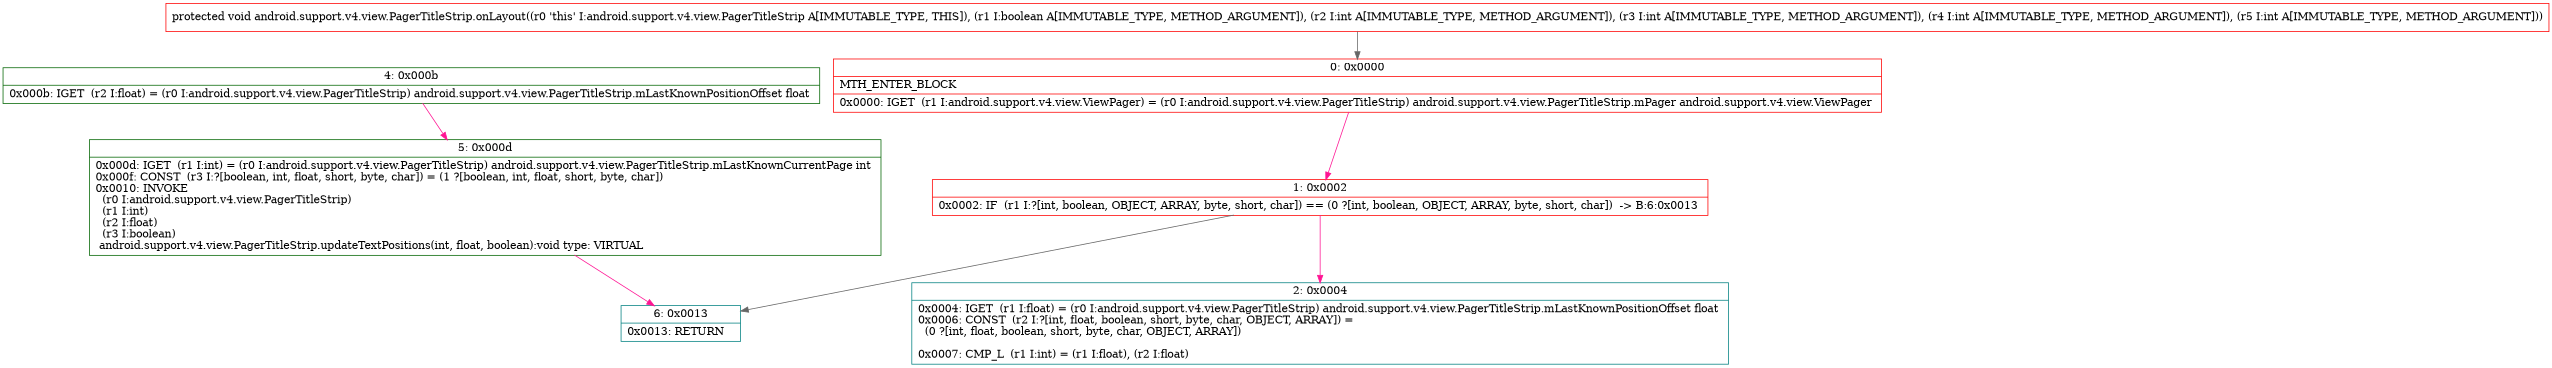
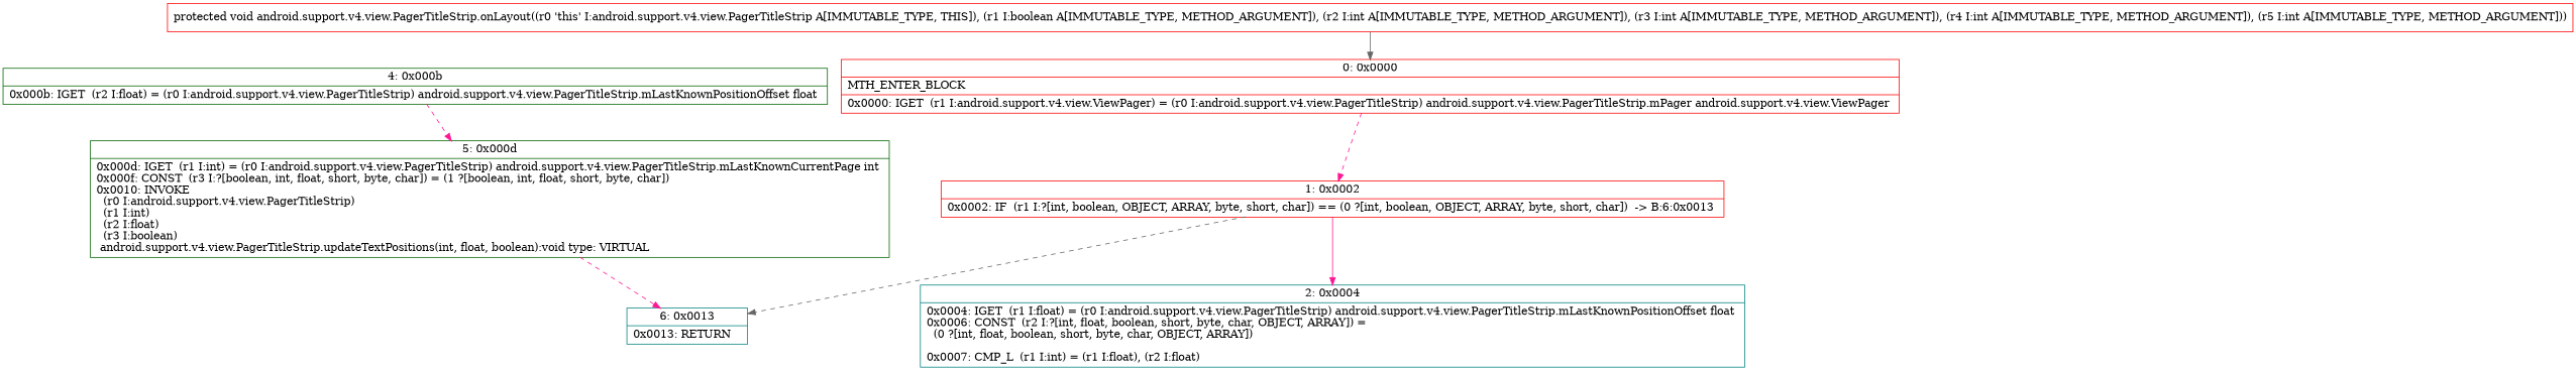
  digraph {
    node [color=red shape=record]
    edge [color=deeppink style=dashed]
    n1 [label="{0\:\ 0x0000|MTH_ENTER_BLOCK\l|0x0000: IGET  (r1 I:android.support.v4.view.ViewPager) = (r0 I:android.support.v4.view.PagerTitleStrip) android.support.v4.view.PagerTitleStrip.mPager android.support.v4.view.ViewPager \l}"]
    n2 [label="{1\:\ 0x0002|0x0002: IF  (r1 I:?[int, boolean, OBJECT, ARRAY, byte, short, char]) == (0 ?[int, boolean, OBJECT, ARRAY, byte, short, char])  \-\> B:6:0x0013 \l}"]
    n3 [color=teal label="{2\:\ 0x0004|0x0004: IGET  (r1 I:float) = (r0 I:android.support.v4.view.PagerTitleStrip) android.support.v4.view.PagerTitleStrip.mLastKnownPositionOffset float \l0x0006: CONST  (r2 I:?[int, float, boolean, short, byte, char, OBJECT, ARRAY]) = \l  (0 ?[int, float, boolean, short, byte, char, OBJECT, ARRAY])\l \l0x0007: CMP_L  (r1 I:int) = (r1 I:float), (r2 I:float) \l}"]
    n4 [color=teal label="{6\:\ 0x0013|0x0013: RETURN   \l}"]
    n5 [color=darkgreen label="{4\:\ 0x000b|0x000b: IGET  (r2 I:float) = (r0 I:android.support.v4.view.PagerTitleStrip) android.support.v4.view.PagerTitleStrip.mLastKnownPositionOffset float \l}"]
    n6 [color=darkgreen label="{5\:\ 0x000d|0x000d: IGET  (r1 I:int) = (r0 I:android.support.v4.view.PagerTitleStrip) android.support.v4.view.PagerTitleStrip.mLastKnownCurrentPage int \l0x000f: CONST  (r3 I:?[boolean, int, float, short, byte, char]) = (1 ?[boolean, int, float, short, byte, char]) \l0x0010: INVOKE  \l  (r0 I:android.support.v4.view.PagerTitleStrip)\l  (r1 I:int)\l  (r2 I:float)\l  (r3 I:boolean)\l android.support.v4.view.PagerTitleStrip.updateTextPositions(int, float, boolean):void type: VIRTUAL \l}"]
    n7 [label="{protected void android.support.v4.view.PagerTitleStrip.onLayout((r0 'this' I:android.support.v4.view.PagerTitleStrip A[IMMUTABLE_TYPE, THIS]), (r1 I:boolean A[IMMUTABLE_TYPE, METHOD_ARGUMENT]), (r2 I:int A[IMMUTABLE_TYPE, METHOD_ARGUMENT]), (r3 I:int A[IMMUTABLE_TYPE, METHOD_ARGUMENT]), (r4 I:int A[IMMUTABLE_TYPE, METHOD_ARGUMENT]), (r5 I:int A[IMMUTABLE_TYPE, METHOD_ARGUMENT])) }"]
-   n1 -> n2 [style=solid]
+   n1 -> n2
    n2 -> n3 [style=solid]
-   n2 -> n4 [color=gray40 style=solid]
-   n5 -> n6 [style=solid]
-   n6 -> n4 [style=solid]
+   n2 -> n4 [color=gray40]
+   n5 -> n6
+   n6 -> n4
    n7 -> n1 [color=gray40 style=solid]
  }
